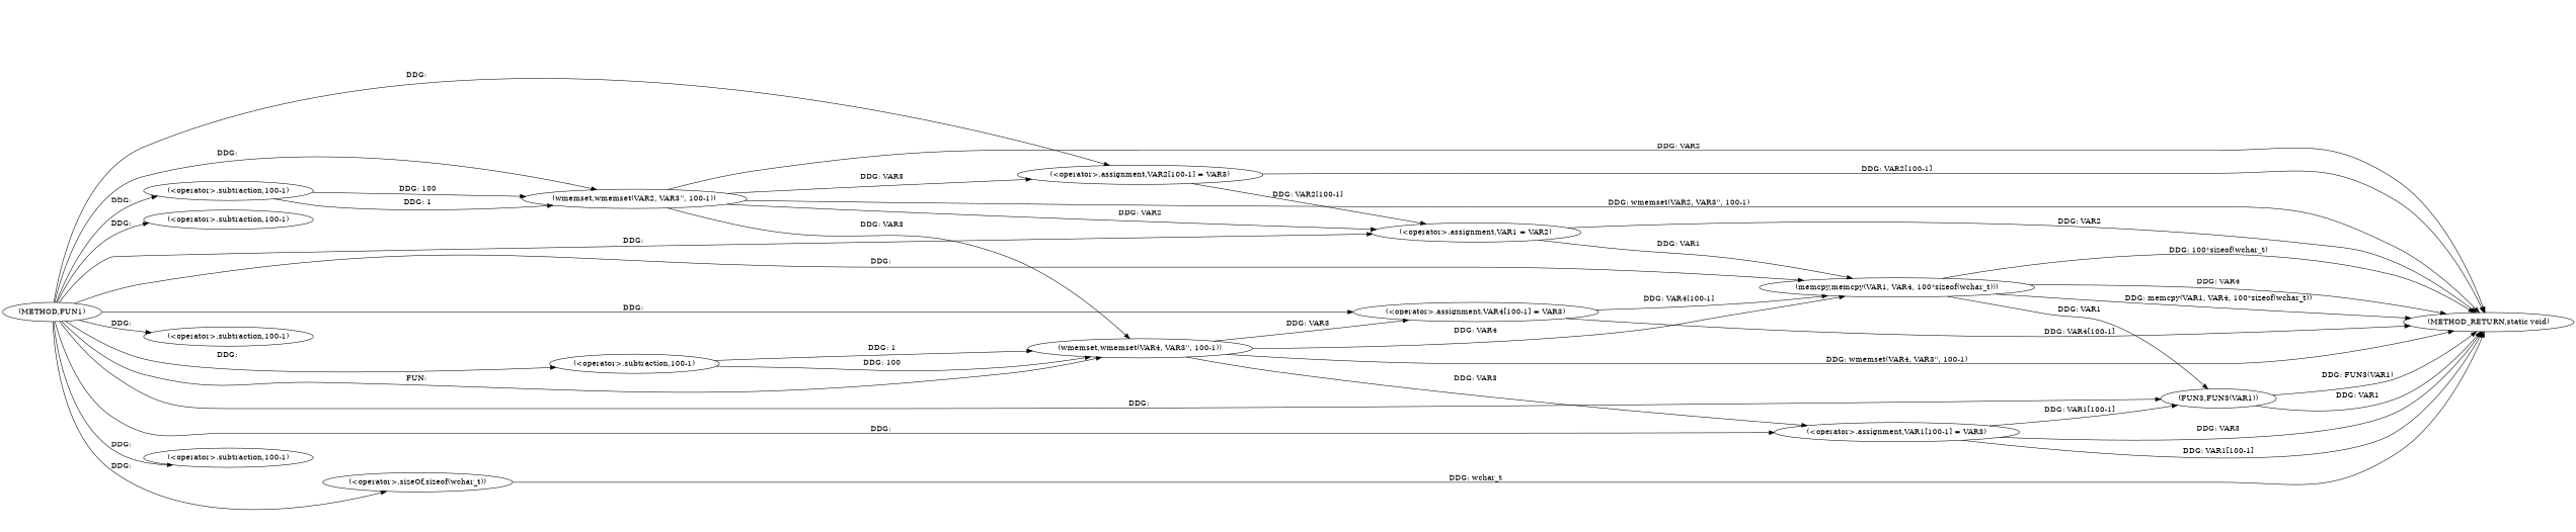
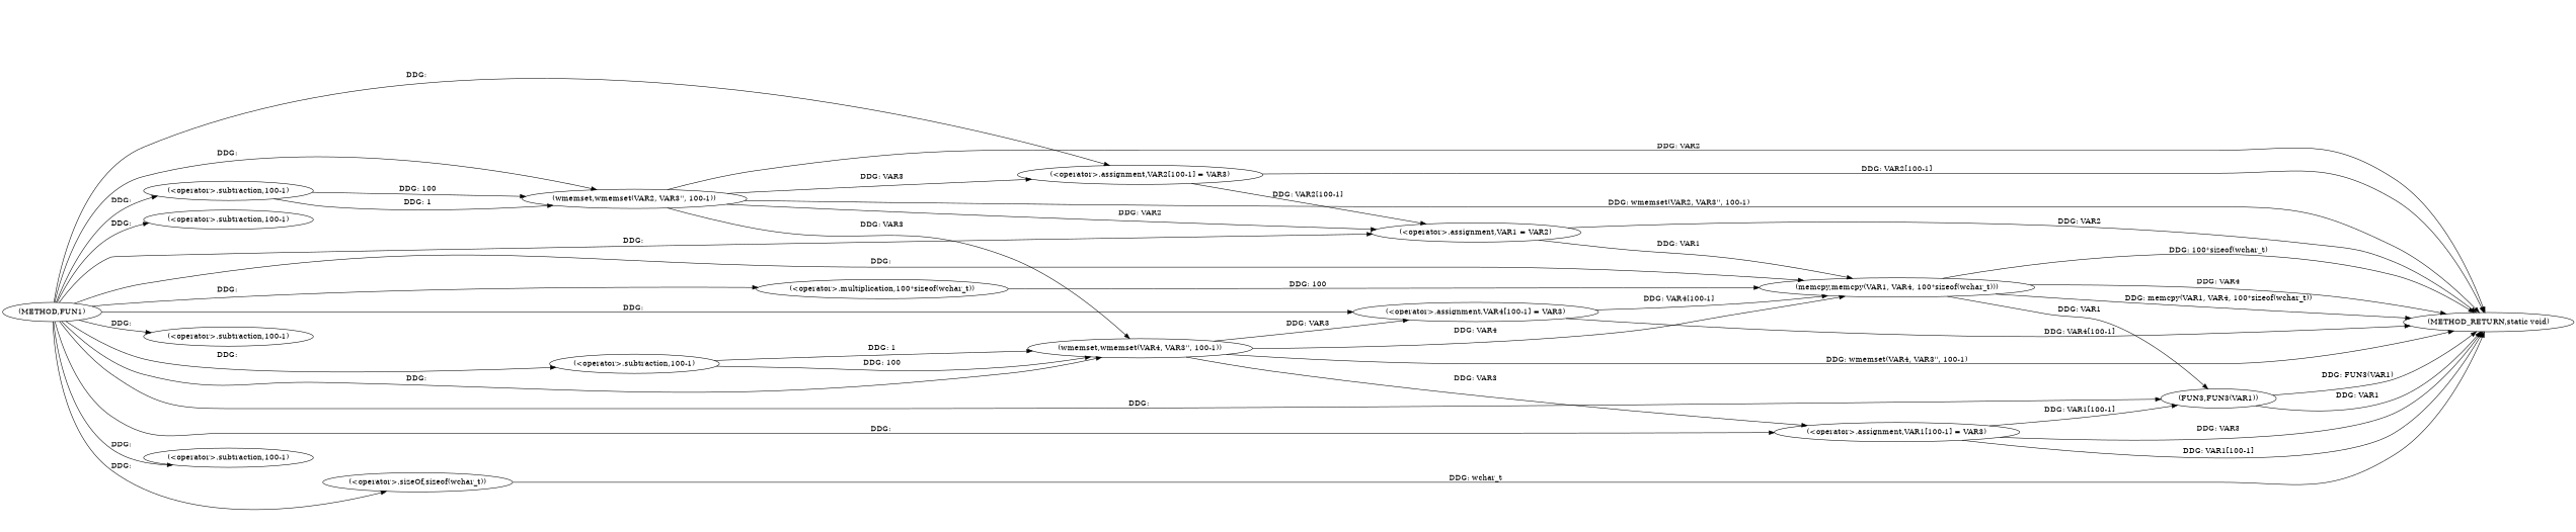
  digraph {
    rankdir=LR
    n1 [label="(METHOD,FUN1)"]
    n2 [label="(wmemset,wmemset(VAR2, VAR3'', 100-1))"]
    n3 [label="(<operator>.subtraction,100-1)"]
    n4 [label="(<operator>.assignment,VAR2[100-1] = VAR3)"]
    n5 [label="(<operator>.subtraction,100-1)"]
    n6 [label="(<operator>.assignment,VAR1 = VAR2)"]
    n7 [label="(wmemset,wmemset(VAR4, VAR3'', 100-1))"]
    n8 [label="(<operator>.subtraction,100-1)"]
    n9 [label="(<operator>.assignment,VAR4[100-1] = VAR3)"]
    n10 [label="(<operator>.subtraction,100-1)"]
    n11 [label="(memcpy,memcpy(VAR1, VAR4, 100*sizeof(wchar_t)))"]
+   n12 [label="(<operator>.multiplication,100*sizeof(wchar_t))"]
    n13 [label="(<operator>.sizeOf,sizeof(wchar_t))"]
    n14 [label="(<operator>.assignment,VAR1[100-1] = VAR3)"]
    n15 [label="(<operator>.subtraction,100-1)"]
    n16 [label="(FUN3,FUN3(VAR1))"]
    n17 [label="(METHOD_RETURN,static void)"]
    n1 -> n2 [label="DDG: "]
    n1 -> n3 [label="DDG: "]
    n1 -> n4 [label="DDG: "]
    n1 -> n5 [label="DDG: "]
    n1 -> n6 [label="DDG: "]
-   n1 -> n7 [label="FUN: "]
+   n1 -> n7 [label="DDG: "]
    n1 -> n8 [label="DDG: "]
    n1 -> n9 [label="DDG: "]
    n1 -> n10 [label="DDG: "]
    n1 -> n11 [label="DDG: "]
+   n1 -> n12 [label="DDG: "]
    n1 -> n13 [label="DDG: "]
    n1 -> n14 [label="DDG: "]
    n1 -> n15 [label="DDG: "]
    n1 -> n16 [label="DDG: "]
    n2 -> n4 [label="DDG: VAR3"]
    n2 -> n6 [label="DDG: VAR2"]
    n2 -> n7 [label="DDG: VAR3"]
    n2 -> n17 [label="DDG: wmemset(VAR2, VAR3'', 100-1)"]
    n2 -> n17 [label="DDG: VAR2"]
    n3 -> n2 [label="DDG: 100"]
    n3 -> n2 [label="DDG: 1"]
    n4 -> n6 [label="DDG: VAR2[100-1]"]
    n4 -> n17 [label="DDG: VAR2[100-1]"]
    n6 -> n11 [label="DDG: VAR1"]
    n6 -> n17 [label="DDG: VAR2"]
    n7 -> n9 [label="DDG: VAR3"]
    n7 -> n11 [label="DDG: VAR4"]
    n7 -> n14 [label="DDG: VAR3"]
    n7 -> n17 [label="DDG: wmemset(VAR4, VAR3'', 100-1)"]
    n8 -> n7 [label="DDG: 100"]
    n8 -> n7 [label="DDG: 1"]
    n9 -> n11 [label="DDG: VAR4[100-1]"]
    n9 -> n17 [label="DDG: VAR4[100-1]"]
    n11 -> n16 [label="DDG: VAR1"]
    n11 -> n17 [label="DDG: memcpy(VAR1, VAR4, 100*sizeof(wchar_t))"]
    n11 -> n17 [label="DDG: 100*sizeof(wchar_t)"]
    n11 -> n17 [label="DDG: VAR4"]
+   n12 -> n11 [label="DDG: 100"]
    n13 -> n17 [label="DDG: wchar_t"]
    n14 -> n16 [label="DDG: VAR1[100-1]"]
    n14 -> n17 [label="DDG: VAR3"]
    n14 -> n17 [label="DDG: VAR1[100-1]"]
    n16 -> n17 [label="DDG: VAR1"]
    n16 -> n17 [label="DDG: FUN3(VAR1)"]
  }
